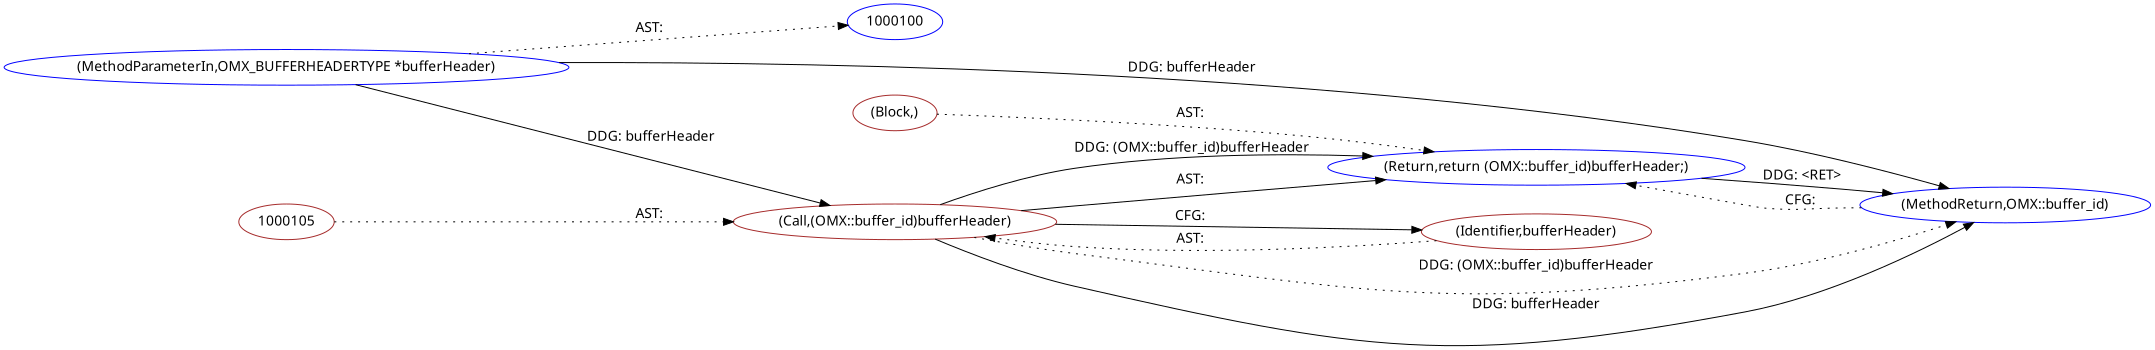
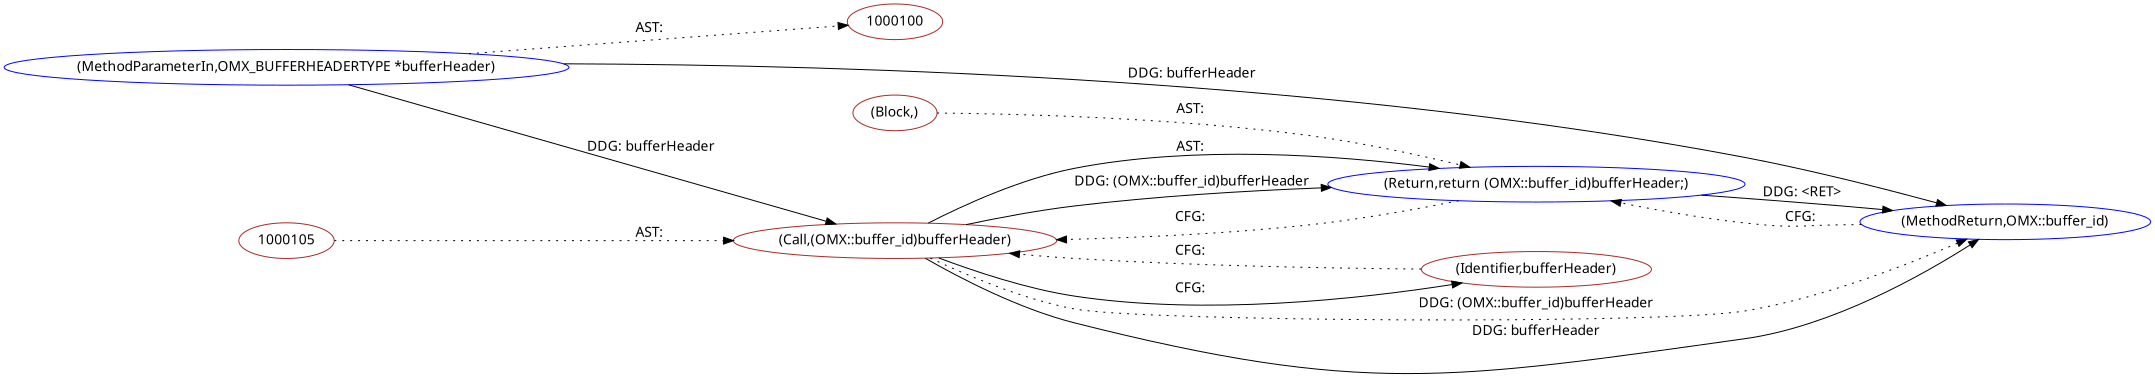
  digraph {
    fontname="Noto Sans"
    rankdir=LR
    node [color=brown fontname="Noto Sans"]
    edge [fontname="Noto Sans" style=solid]
    n1 [label="(Call,(OMX::buffer_id)bufferHeader)"]
    n2 [color=blue label="(Return,return (OMX::buffer_id)bufferHeader;)"]
    n3 [color=blue label="(MethodReturn,OMX::buffer_id)"]
    n4 [label="(Identifier,bufferHeader)"]
    n5 [color=blue label="(MethodParameterIn,OMX_BUFFERHEADERTYPE *bufferHeader)"]
-   1000100 [color=blue]
+   1000100
    n7 [label="(Block,)"]
    1000105
    n1 -> n2 [label="AST: "]
    n1 -> n2 [label="DDG: (OMX::buffer_id)bufferHeader"]
    n1 -> n3 [label="DDG: (OMX::buffer_id)bufferHeader" style=dotted]
    n1 -> n3 [label="DDG: bufferHeader"]
    n1 -> n4 [label="CFG: "]
+   n2 -> n1 [label="CFG: " style=dotted]
    n2 -> n3 [label="DDG: <RET>"]
    n3 -> n2 [label="CFG: " style=dotted]
-   n4 -> n1 [label="AST: " style=dotted]
+   n4 -> n1 [label="CFG: " style=dotted]
    n5 -> n1 [label="DDG: bufferHeader"]
    n5 -> n3 [label="DDG: bufferHeader"]
    n5 -> 1000100 [label="AST: " style=dotted]
    n7 -> n2 [label="AST: " style=dotted]
    1000105 -> n1 [label="AST: " style=dotted]
  }
